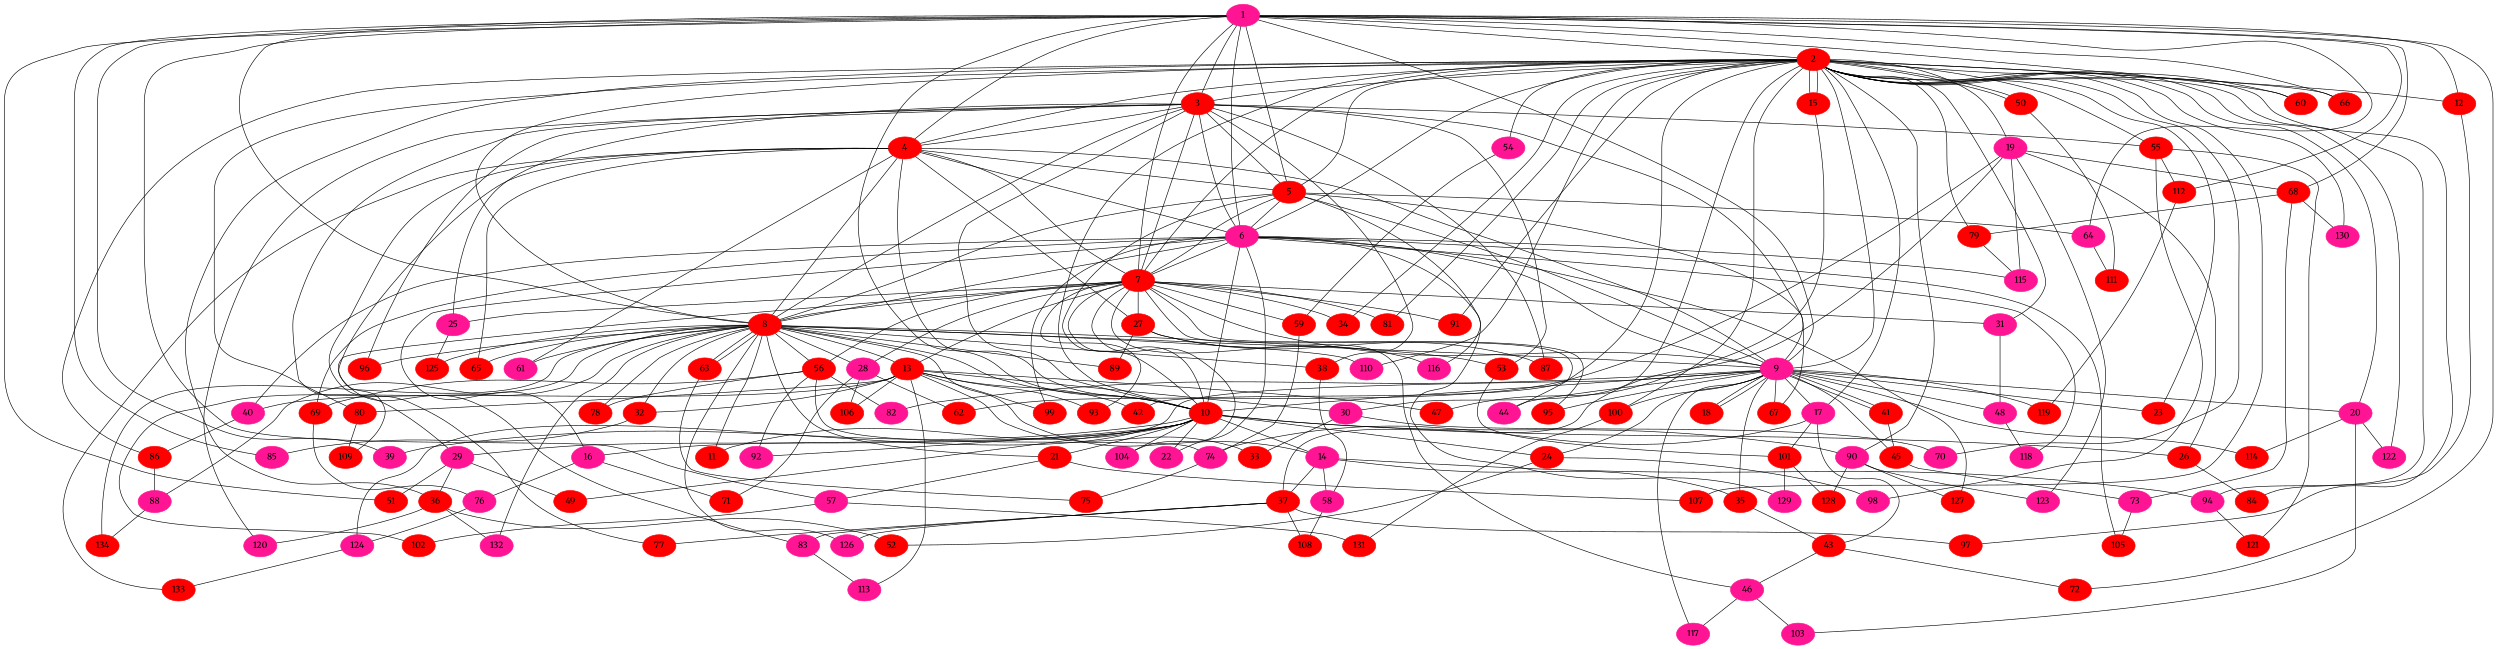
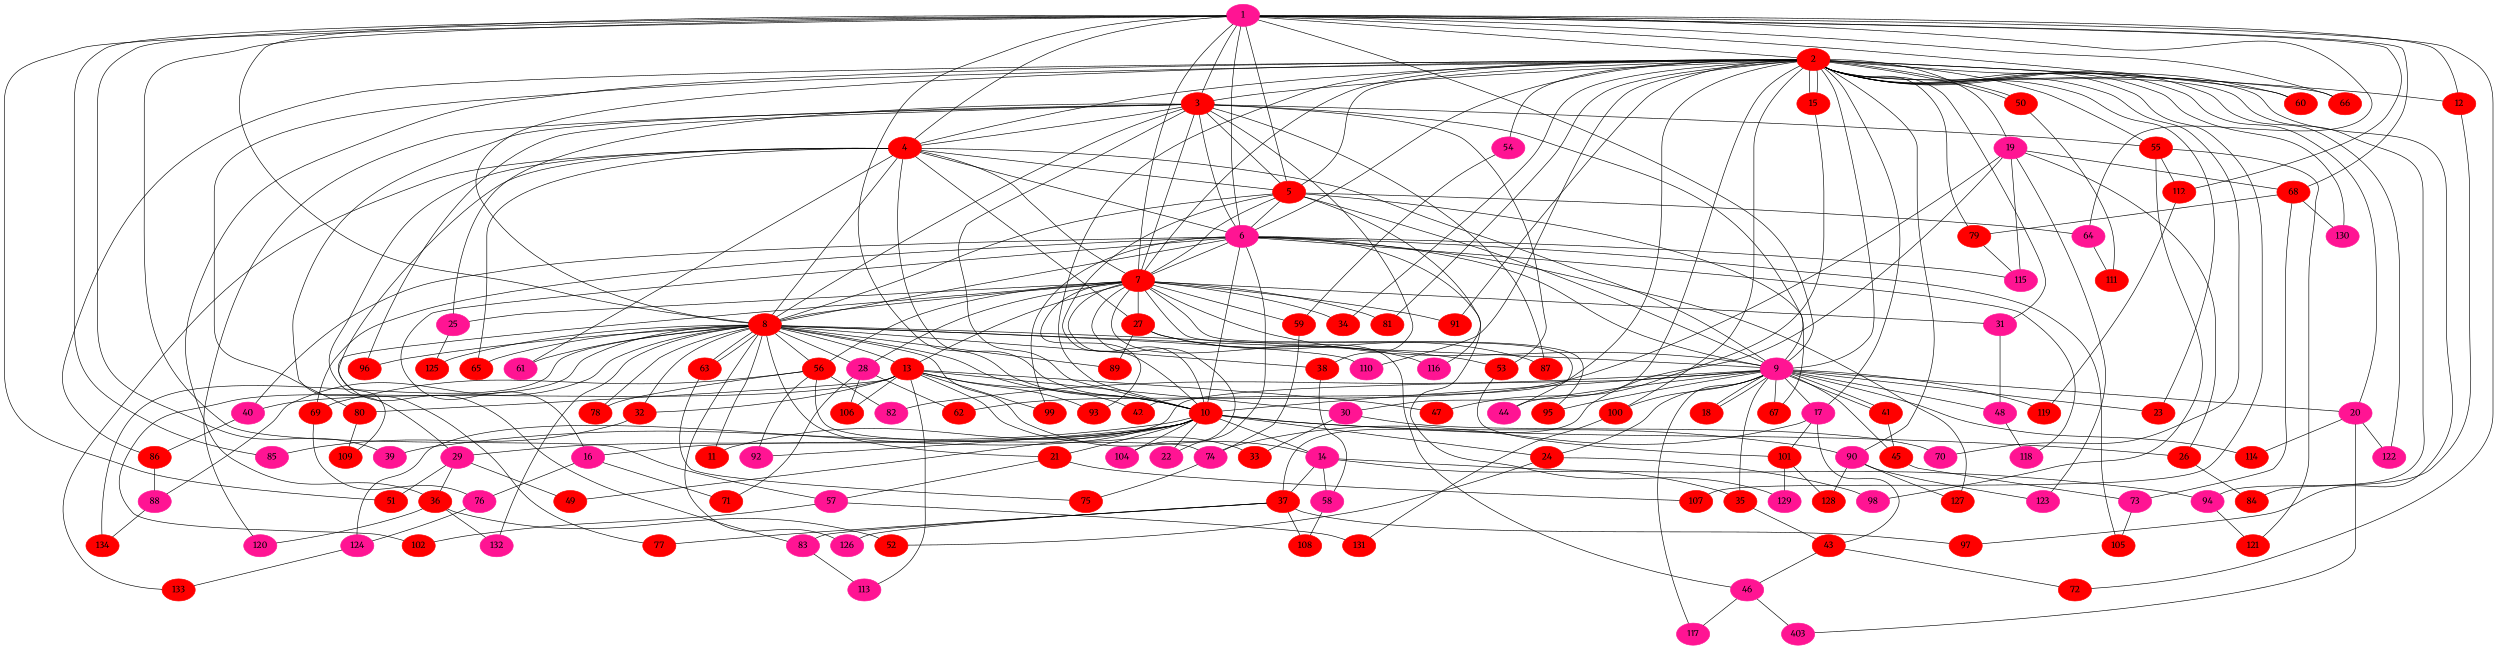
  graph {
    fontname=Merriweather
    node [color=red fontname=Merriweather style=filled]
    edge [fontname=Merriweather]
    1 [color=deeppink]
    2
    3
    4
    5
    6 [color=deeppink]
    7
    8
    9 [color=deeppink]
    10
    12
    39 [color=deeppink]
    51
    57 [color=deeppink]
    60
    64 [color=deeppink]
    66
    68
    72
    85 [color=deeppink]
    112
    15
    17 [color=deeppink]
    19 [color=deeppink]
    20 [color=deeppink]
    23
    30 [color=deeppink]
    31 [color=deeppink]
    34
    36
    42
    50
    54 [color=deeppink]
    55
    70 [color=deeppink]
    79
    80
    81
    86
    90 [color=deeppink]
    91
    94 [color=deeppink]
    97
    100
    107
    110 [color=deeppink]
    122 [color=deeppink]
    130 [color=deeppink]
    25 [color=deeppink]
    29 [color=deeppink]
    38
    53
    87
    96
    120 [color=deeppink]
    27
    61 [color=deeppink]
    65
    77
    83 [color=deeppink]
    133
    67
    116 [color=deeppink]
    16 [color=deeppink]
    22 [color=deeppink]
    40 [color=deeppink]
    69
    99
    105
    118 [color=deeppink]
    127
    129 [color=deeppink]
    115 [color=deeppink]
    13
    28 [color=deeppink]
    44 [color=deeppink]
    46 [color=deeppink]
    56
    59
    93
    95
    104 [color=deeppink]
    109
    11
    14 [color=deeppink]
    21
    32
    63
    78
    88 [color=deeppink]
    89
    102
    125
    126 [color=deeppink]
    132 [color=deeppink]
    134
    18
    24
    35
    41
    45
    48 [color=deeppink]
    82 [color=deeppink]
    114
    117 [color=deeppink]
    119
    124 [color=deeppink]
    26
    49
    92 [color=deeppink]
    84
    131
    111
    73 [color=deeppink]
    47
    43
    101
    74 [color=deeppink]
    37
    62
    123 [color=deeppink]
-   103 [color=deeppink]
+   103 [color=deeppink label=403]
    33
    52
    98 [color=deeppink]
    121
    128
    58 [color=deeppink]
    113 [color=deeppink]
    71
    76 [color=deeppink]
    106
    75
    108
    1 -- 2
    1 -- 3
    1 -- 4
    1 -- 5
    1 -- 6
    1 -- 7
    1 -- 8
    1 -- 9
    1 -- 10
    1 -- 12
    1 -- 39
    1 -- 51
    1 -- 57
    1 -- 60
    1 -- 64
    1 -- 66
    1 -- 68
    1 -- 72
    1 -- 85
    1 -- 112
    2 -- 3
    2 -- 4
    2 -- 5
    2 -- 6
    2 -- 7
    2 -- 8
    2 -- 9
    2 -- 10
    2 -- 12
    2 -- 60
    2 -- 66
    2 -- 15
    2 -- 15
    2 -- 17
    2 -- 19
    2 -- 20
    2 -- 23
    2 -- 30
    2 -- 31
    2 -- 34
    2 -- 36
    2 -- 42
    2 -- 50
    2 -- 50
    2 -- 54
    2 -- 55
    2 -- 70
    2 -- 79
    2 -- 80
    2 -- 81
    2 -- 86
    2 -- 90
    2 -- 91
    2 -- 94
    2 -- 97
    2 -- 100
    2 -- 107
    2 -- 110
    2 -- 122
    2 -- 130
    3 -- 4
    3 -- 5
    3 -- 6
    3 -- 7
    3 -- 8
    3 -- 9
    3 -- 10
    3 -- 55
    3 -- 25
    3 -- 29
    3 -- 38
    3 -- 53
    3 -- 87
    3 -- 96
    3 -- 120
    4 -- 5
    4 -- 6
    4 -- 7
    4 -- 8
    4 -- 9
    4 -- 10
    4 -- 27
    4 -- 61
    4 -- 65
    4 -- 77
    4 -- 83
    4 -- 133
    5 -- 6
    5 -- 7
    5 -- 8
    5 -- 9
    5 -- 10
    5 -- 64
    5 -- 67
    5 -- 116
    6 -- 7
    6 -- 8
    6 -- 9
    6 -- 10
    6 -- 16
    6 -- 22
    6 -- 40
    6 -- 69
    6 -- 99
    6 -- 105
    6 -- 118
    6 -- 127
    6 -- 129
    6 -- 115
    7 -- 8
    7 -- 9
    7 -- 10
    7 -- 31
    7 -- 34
    7 -- 81
    7 -- 91
    7 -- 25
    7 -- 27
    7 -- 13
    7 -- 28
    7 -- 44
    7 -- 46
    7 -- 56
    7 -- 59
    7 -- 93
    7 -- 95
    7 -- 104
    7 -- 109
    8 -- 9
    8 -- 10
    8 -- 110
    8 -- 38
    8 -- 53
    8 -- 96
    8 -- 61
    8 -- 65
    8 -- 13
    8 -- 28
    8 -- 56
    8 -- 11
    8 -- 14
    8 -- 21
    8 -- 32
    8 -- 63
    8 -- 63
    8 -- 78
    8 -- 88
    8 -- 89
    8 -- 102
    8 -- 125
    8 -- 126
    8 -- 132
    8 -- 134
    9 -- 10
    9 -- 17
    9 -- 20
    9 -- 23
    9 -- 100
    9 -- 67
    9 -- 44
    9 -- 95
    9 -- 18
    9 -- 18
    9 -- 24
    9 -- 35
    9 -- 41
    9 -- 41
    9 -- 45
    9 -- 48
    9 -- 82
    9 -- 114
    9 -- 117
    9 -- 119
    9 -- 124
    10 -- 39
    10 -- 90
    10 -- 29
    10 -- 16
    10 -- 22
    10 -- 104
    10 -- 11
    10 -- 14
    10 -- 21
    10 -- 24
    10 -- 26
    10 -- 49
    10 -- 92
    12 -- 84
    57 -- 102
    57 -- 131
    64 -- 111
    68 -- 79
    68 -- 130
    68 -- 73
    112 -- 119
    15 -- 47
    17 -- 43
    17 -- 101
    17 -- 74
    19 -- 68
    19 -- 115
    19 -- 26
    19 -- 37
    19 -- 62
    19 -- 123
    20 -- 122
    20 -- 114
    20 -- 103
    30 -- 70
    30 -- 33
    31 -- 48
    36 -- 120
    36 -- 132
    36 -- 52
    50 -- 111
    54 -- 59
    55 -- 112
    55 -- 98
    55 -- 121
    79 -- 115
    80 -- 109
    86 -- 88
    90 -- 127
    90 -- 123
    90 -- 128
    94 -- 121
    100 -- 131
    25 -- 125
    29 -- 51
    29 -- 36
    29 -- 49
    38 -- 58
    53 -- 101
    27 -- 87
    27 -- 116
    27 -- 89
    83 -- 113
    16 -- 71
    16 -- 76
    40 -- 86
    69 -- 76
    13 -- 30
    13 -- 42
    13 -- 80
    13 -- 40
    13 -- 99
    13 -- 93
    13 -- 32
    13 -- 47
    13 -- 33
    13 -- 113
    13 -- 106
    28 -- 62
    28 -- 71
    28 -- 106
    46 -- 117
    46 -- 103
    56 -- 69
    56 -- 78
    56 -- 82
    56 -- 92
    56 -- 74
    59 -- 74
    14 -- 94
    14 -- 35
    14 -- 37
    14 -- 58
    21 -- 57
    21 -- 107
    32 -- 85
    63 -- 75
    88 -- 134
    24 -- 52
    24 -- 98
    35 -- 43
    41 -- 45
    45 -- 73
    48 -- 118
    124 -- 133
    26 -- 84
    73 -- 105
    43 -- 72
    43 -- 46
    101 -- 129
    101 -- 128
    74 -- 75
    37 -- 97
    37 -- 77
    37 -- 83
    37 -- 126
    37 -- 108
    58 -- 108
    76 -- 124
  }
